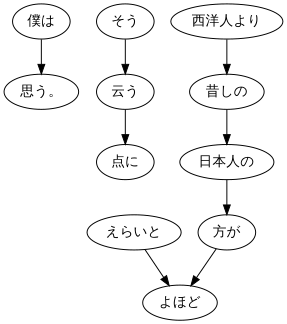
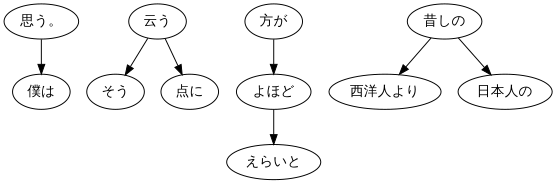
  digraph {
    fontname="IBM Plex Sans"
    node [fontname="IBM Plex Sans"]
    edge [fontname="IBM Plex Sans"]
    n1 [label="僕は"]
    n2 [label="思う。"]
    n3 [label="そう"]
    n4 [label="云う"]
    n5 [label="点に"]
    n6 [label="えらいと"]
    n7 [label="西洋人より"]
    n8 [label="昔しの"]
    n9 [label="日本人の"]
    n10 [label="方が"]
    n11 [label="よほど"]
-   n1 -> n2
-   n3 -> n4
+   n2 -> n1
+   n4 -> n3
    n4 -> n5
-   n7 -> n8
+   n8 -> n7
    n8 -> n9
-   n9 -> n10
    n10 -> n11
-   n6 -> n11
+   n11 -> n6
  }
